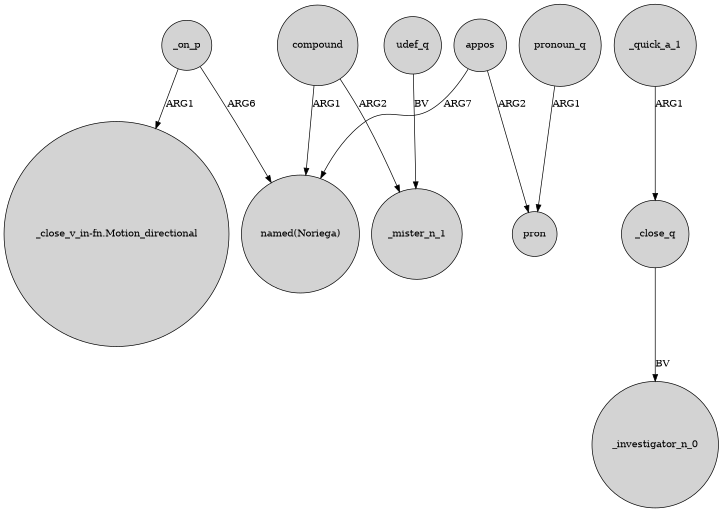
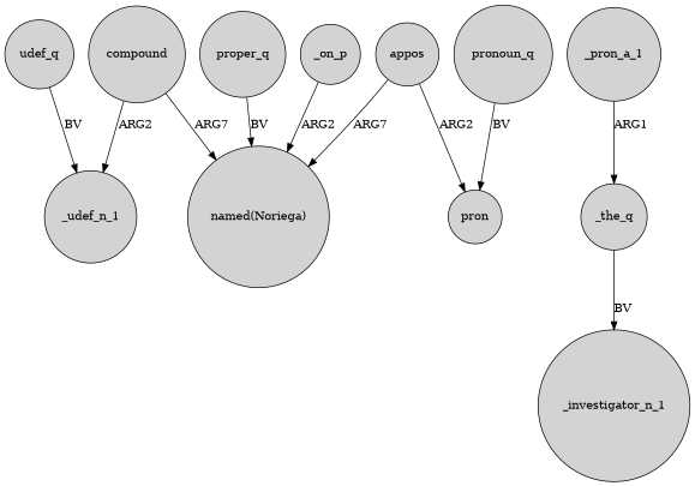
  digraph {
    node [shape=circle style=filled]
    compound
    "named(Noriega)"
-   _mister_n_1
+   _mister_n_1 [label=_udef_n_1]
    _on_p
-   "_close_v_in-fn.Motion_directional"
    udef_q
-   _quick_a_1
-   _the_q [label=_close_q]
+   _quick_a_1 [label=_pron_a_1]
+   _the_q
    appos
    pron
    pronoun_q
-   _investigator_n_1 [label=_investigator_n_0]
-   compound -> "named(Noriega)" [label=ARG1]
+   proper_q
+   _investigator_n_1
+   compound -> "named(Noriega)" [label=ARG7]
    compound -> _mister_n_1 [label=ARG2]
-   _on_p -> "named(Noriega)" [label=ARG6]
-   _on_p -> "_close_v_in-fn.Motion_directional" [label=ARG1]
+   _on_p -> "named(Noriega)" [label=ARG2]
    udef_q -> _mister_n_1 [label=BV]
    _quick_a_1 -> _the_q [label=ARG1]
    _the_q -> _investigator_n_1 [label=BV]
    appos -> "named(Noriega)" [label=ARG7]
    appos -> pron [label=ARG2]
-   pronoun_q -> pron [label=ARG1]
+   pronoun_q -> pron [label=BV]
+   proper_q -> "named(Noriega)" [label=BV]
  }
